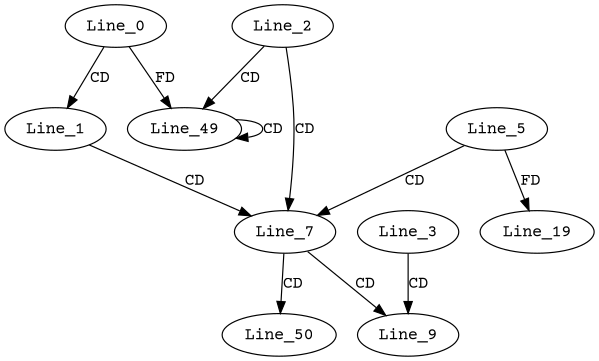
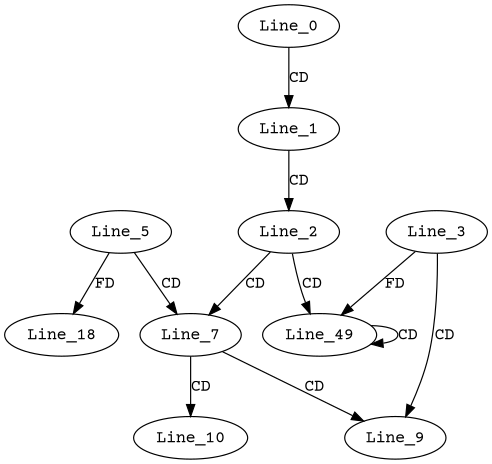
  digraph {
    fontname="Courier Prime"
    node [fontname="Courier Prime"]
    edge [fontname="Courier Prime"]
    Line_0
    Line_1
    Line_2
    n4 [label=Line_49]
    Line_7
    Line_3
    Line_9
    Line_5
-   Line_18 [label=Line_19]
-   Line_10 [label=Line_50]
+   Line_18
+   Line_10
    Line_0 -> Line_1 [label=CD]
-   Line_1 -> Line_7 [label=CD]
+   Line_1 -> Line_2 [label=CD]
    Line_2 -> n4 [label=CD]
    Line_2 -> Line_7 [label=CD]
    n4 -> n4 [label=CD]
    Line_7 -> Line_9 [label=CD]
    Line_7 -> Line_10 [label=CD]
-   Line_0 -> n4 [label=FD]
+   Line_3 -> n4 [label=FD]
    Line_3 -> Line_9 [label=CD]
    Line_5 -> Line_7 [label=CD]
    Line_5 -> Line_18 [label=FD]
  }
